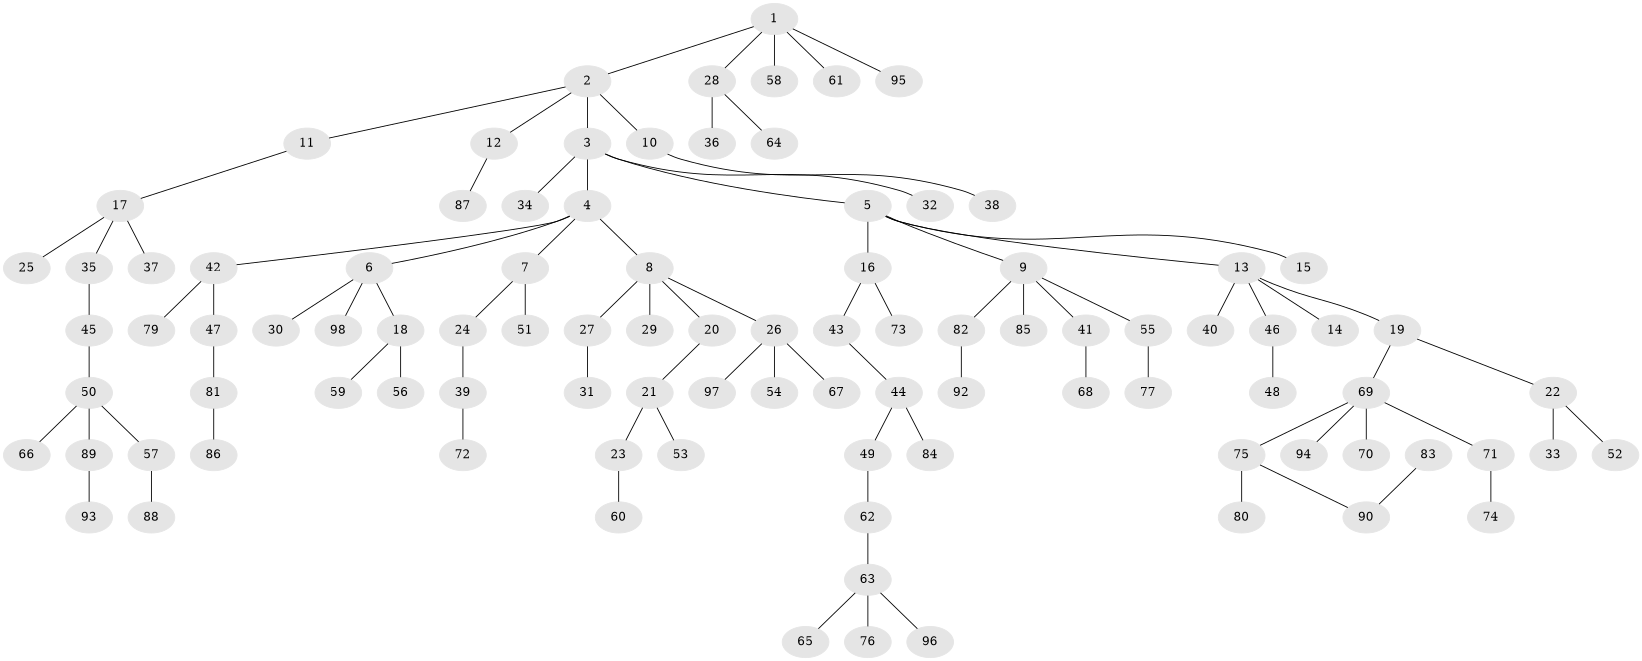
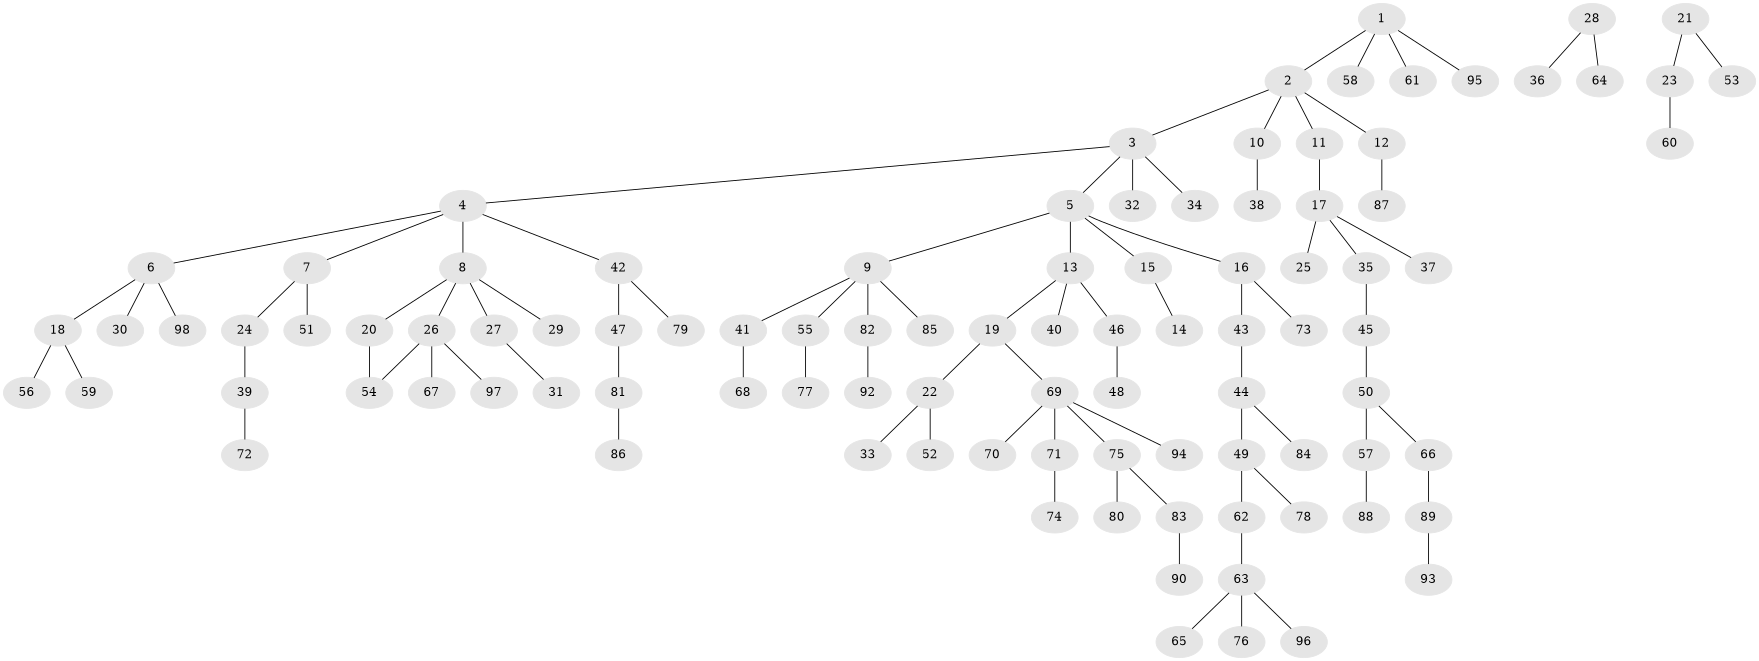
  graph {
    node [color=gray90 style=filled]
    1
    2
    28
    58
    61
    95
    3
    10
    11
    12
    36
    64
    4
    5
    32
    34
    38
    17
    87
    6
    7
    8
    42
    9
    13
    15
    16
    18
    30
    n30 [label=98]
    24
    51
    20
    26
    27
    29
    47
    79
    41
    55
    82
    85
    14
    19
    40
    46
    43
    73
    56
    59
    39
    21
    54
    67
    97
    31
    68
    77
    92
    25
    35
    37
    22
    69
    48
    44
    45
    33
    52
    70
    71
    75
    94
    23
    53
    60
    72
    50
    81
    49
    84
    62
+   78
    57
    66
    89
    86
    63
    88
    93
    65
    76
    96
    74
    80
    83
    90
    1 -- 2
-   1 -- 28
    1 -- 58
    1 -- 61
    1 -- 95
    2 -- 3
    2 -- 10
    2 -- 11
    2 -- 12
    28 -- 36
    28 -- 64
    3 -- 4
    3 -- 5
    3 -- 32
    3 -- 34
    10 -- 38
    11 -- 17
    12 -- 87
    4 -- 6
    4 -- 7
    4 -- 8
    4 -- 42
    5 -- 9
    5 -- 13
    5 -- 15
    5 -- 16
    17 -- 25
    17 -- 35
    17 -- 37
    6 -- 18
    6 -- 30
    6 -- n30
    7 -- 24
    7 -- 51
    8 -- 20
    8 -- 26
    8 -- 27
    8 -- 29
    42 -- 47
    42 -- 79
    9 -- 41
    9 -- 55
    9 -- 82
    9 -- 85
-   13 -- 14
+   15 -- 14
    13 -- 19
    13 -- 40
    13 -- 46
    16 -- 43
    16 -- 73
    18 -- 56
    18 -- 59
    24 -- 39
-   20 -- 21
+   20 -- 54
    26 -- 54
    26 -- 67
    26 -- 97
    27 -- 31
    47 -- 81
    41 -- 68
    55 -- 77
    82 -- 92
    19 -- 22
    19 -- 69
    46 -- 48
    43 -- 44
    39 -- 72
    21 -- 23
    21 -- 53
    35 -- 45
    22 -- 33
    22 -- 52
    69 -- 70
    69 -- 71
    69 -- 75
    69 -- 94
    44 -- 49
    44 -- 84
    45 -- 50
    71 -- 74
    75 -- 80
-   75 -- 90
+   75 -- 83
    23 -- 60
    50 -- 57
    50 -- 66
-   50 -- 89
+   66 -- 89
    81 -- 86
    49 -- 62
+   49 -- 78
    62 -- 63
    57 -- 88
    89 -- 93
    63 -- 65
    63 -- 76
    63 -- 96
    83 -- 90
  }
